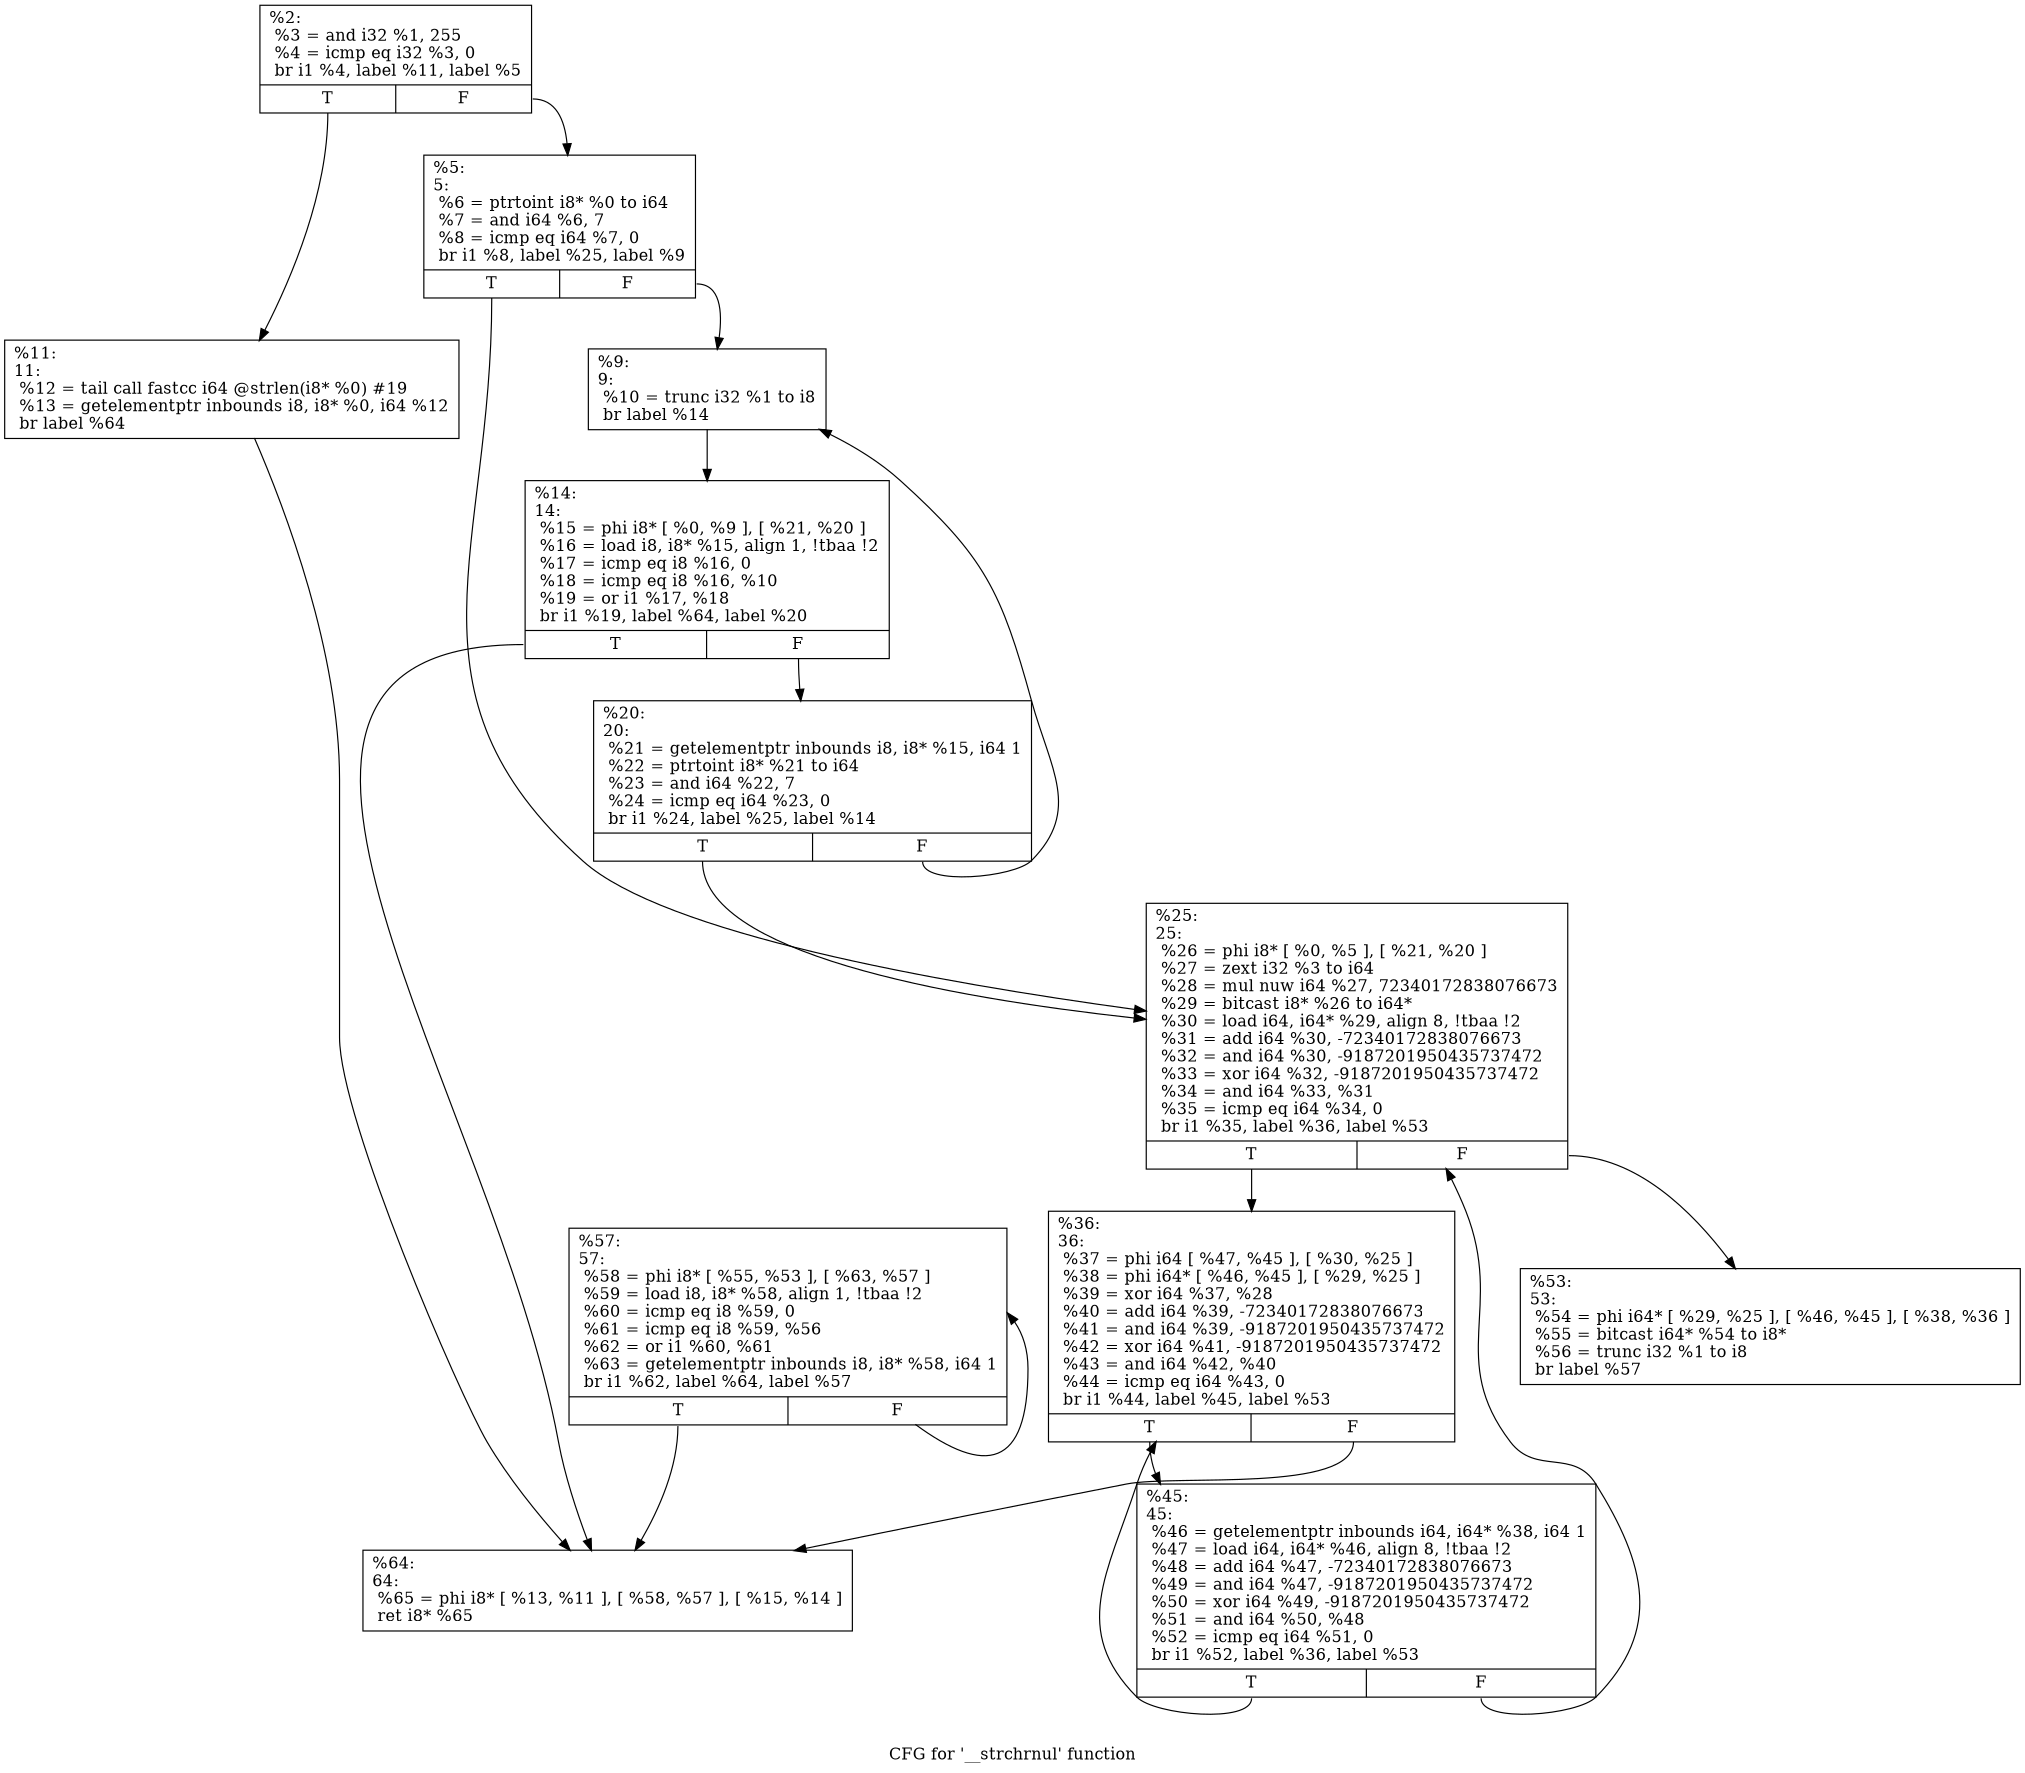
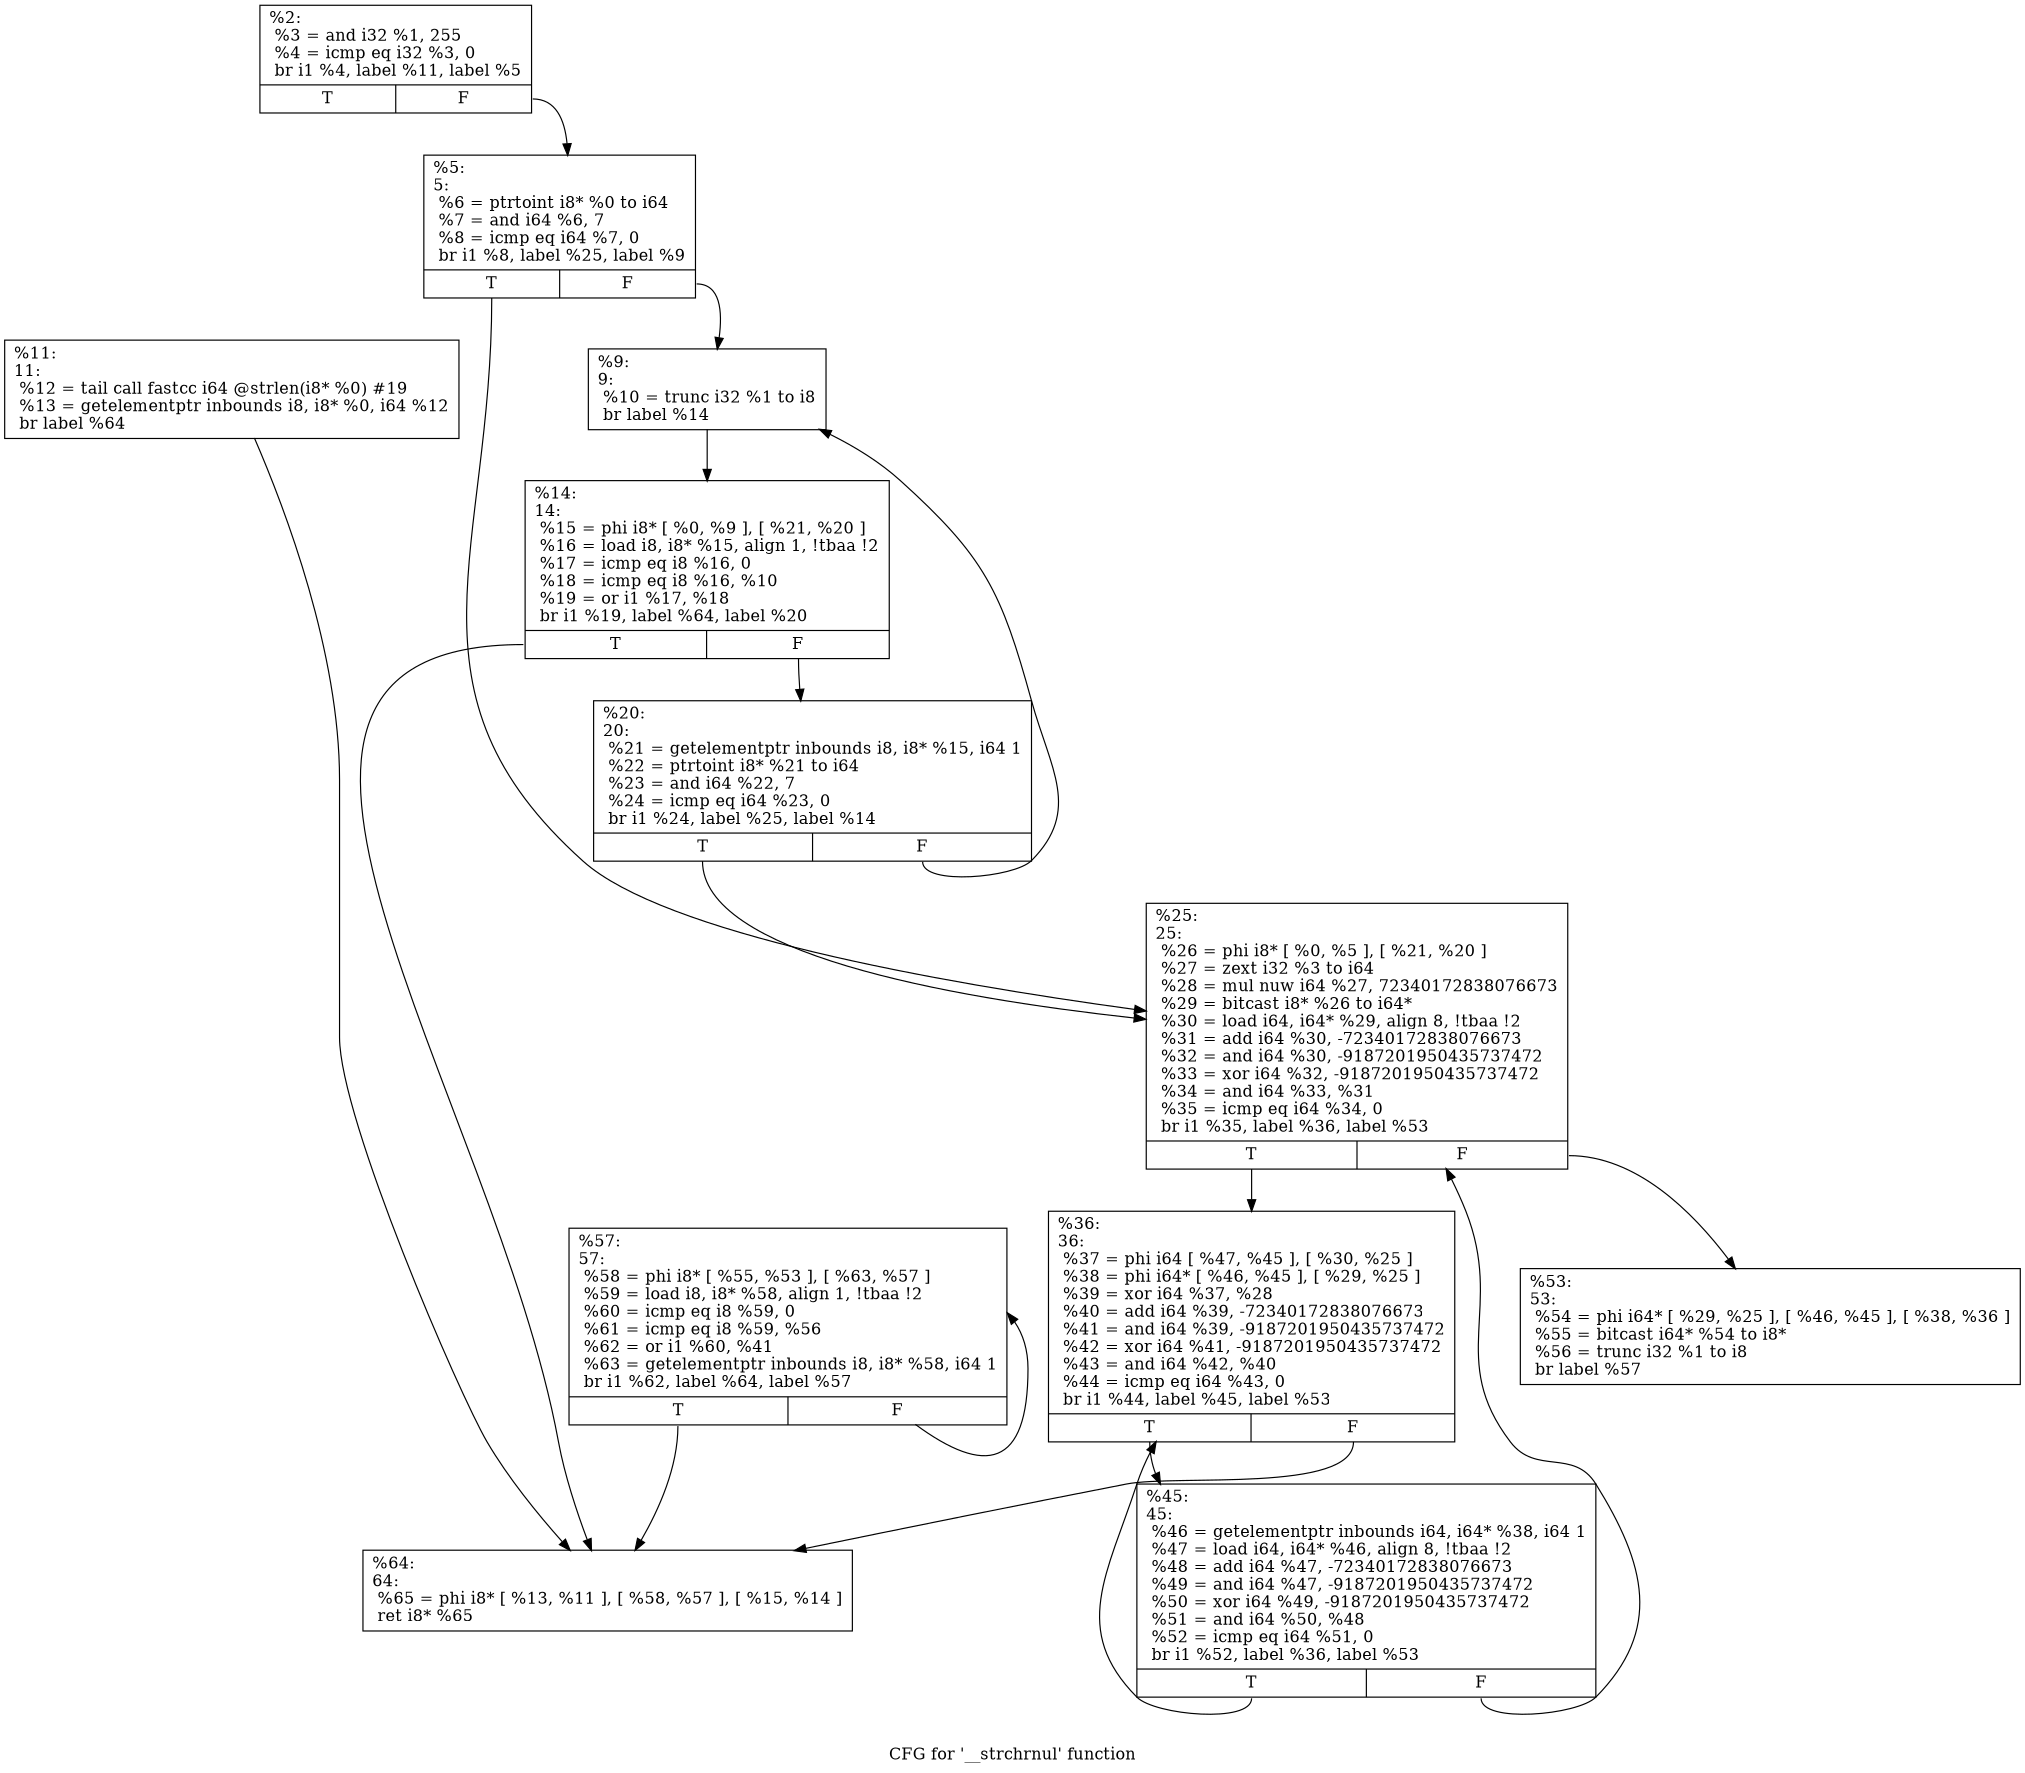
  digraph {
    label="CFG for '__strchrnul' function"
    node [shape=record]
    edge [tailport=s0]
    n1 [label="{%2:\l  %3 = and i32 %1, 255\l  %4 = icmp eq i32 %3, 0\l  br i1 %4, label %11, label %5\l|{<s0>T|<s1>F}}"]
    n2 [label="{%11:\l11:                                               \l  %12 = tail call fastcc i64 @strlen(i8* %0) #19\l  %13 = getelementptr inbounds i8, i8* %0, i64 %12\l  br label %64\l}"]
    n3 [label="{%5:\l5:                                                \l  %6 = ptrtoint i8* %0 to i64\l  %7 = and i64 %6, 7\l  %8 = icmp eq i64 %7, 0\l  br i1 %8, label %25, label %9\l|{<s0>T|<s1>F}}"]
    n4 [label="{%64:\l64:                                               \l  %65 = phi i8* [ %13, %11 ], [ %58, %57 ], [ %15, %14 ]\l  ret i8* %65\l}"]
    n5 [label="{%25:\l25:                                               \l  %26 = phi i8* [ %0, %5 ], [ %21, %20 ]\l  %27 = zext i32 %3 to i64\l  %28 = mul nuw i64 %27, 72340172838076673\l  %29 = bitcast i8* %26 to i64*\l  %30 = load i64, i64* %29, align 8, !tbaa !2\l  %31 = add i64 %30, -72340172838076673\l  %32 = and i64 %30, -9187201950435737472\l  %33 = xor i64 %32, -9187201950435737472\l  %34 = and i64 %33, %31\l  %35 = icmp eq i64 %34, 0\l  br i1 %35, label %36, label %53\l|{<s0>T|<s1>F}}"]
    n6 [label="{%9:\l9:                                                \l  %10 = trunc i32 %1 to i8\l  br label %14\l}"]
    n7 [label="{%36:\l36:                                               \l  %37 = phi i64 [ %47, %45 ], [ %30, %25 ]\l  %38 = phi i64* [ %46, %45 ], [ %29, %25 ]\l  %39 = xor i64 %37, %28\l  %40 = add i64 %39, -72340172838076673\l  %41 = and i64 %39, -9187201950435737472\l  %42 = xor i64 %41, -9187201950435737472\l  %43 = and i64 %42, %40\l  %44 = icmp eq i64 %43, 0\l  br i1 %44, label %45, label %53\l|{<s0>T|<s1>F}}"]
    n8 [label="{%53:\l53:                                               \l  %54 = phi i64* [ %29, %25 ], [ %46, %45 ], [ %38, %36 ]\l  %55 = bitcast i64* %54 to i8*\l  %56 = trunc i32 %1 to i8\l  br label %57\l}"]
    n9 [label="{%14:\l14:                                               \l  %15 = phi i8* [ %0, %9 ], [ %21, %20 ]\l  %16 = load i8, i8* %15, align 1, !tbaa !2\l  %17 = icmp eq i8 %16, 0\l  %18 = icmp eq i8 %16, %10\l  %19 = or i1 %17, %18\l  br i1 %19, label %64, label %20\l|{<s0>T|<s1>F}}"]
    n10 [label="{%45:\l45:                                               \l  %46 = getelementptr inbounds i64, i64* %38, i64 1\l  %47 = load i64, i64* %46, align 8, !tbaa !2\l  %48 = add i64 %47, -72340172838076673\l  %49 = and i64 %47, -9187201950435737472\l  %50 = xor i64 %49, -9187201950435737472\l  %51 = and i64 %50, %48\l  %52 = icmp eq i64 %51, 0\l  br i1 %52, label %36, label %53\l|{<s0>T|<s1>F}}"]
    n11 [label="{%20:\l20:                                               \l  %21 = getelementptr inbounds i8, i8* %15, i64 1\l  %22 = ptrtoint i8* %21 to i64\l  %23 = and i64 %22, 7\l  %24 = icmp eq i64 %23, 0\l  br i1 %24, label %25, label %14\l|{<s0>T|<s1>F}}"]
-   n12 [label="{%57:\l57:                                               \l  %58 = phi i8* [ %55, %53 ], [ %63, %57 ]\l  %59 = load i8, i8* %58, align 1, !tbaa !2\l  %60 = icmp eq i8 %59, 0\l  %61 = icmp eq i8 %59, %56\l  %62 = or i1 %60, %61\l  %63 = getelementptr inbounds i8, i8* %58, i64 1\l  br i1 %62, label %64, label %57\l|{<s0>T|<s1>F}}"]
-   n1 -> n2
+   n12 [label="{%57:\l57:                                               \l  %58 = phi i8* [ %55, %53 ], [ %63, %57 ]\l  %59 = load i8, i8* %58, align 1, !tbaa !2\l  %60 = icmp eq i8 %59, 0\l  %61 = icmp eq i8 %59, %56\l  %62 = or i1 %60, %41\l  %63 = getelementptr inbounds i8, i8* %58, i64 1\l  br i1 %62, label %64, label %57\l|{<s0>T|<s1>F}}"]
    n1 -> n3 [tailport=s1]
    n2 -> n4
    n3 -> n5
    n3 -> n6 [tailport=s1]
    n5 -> n7
    n5 -> n8 [tailport=s1]
    n6 -> n9
    n7 -> n4 [tailport=s1]
    n7 -> n10
    n9 -> n4
    n9 -> n11 [tailport=s1]
    n10 -> n5 [tailport=s1]
    n10 -> n7
    n11 -> n5
    n11 -> n6 [tailport=s1]
    n12 -> n4
    n12 -> n12 [tailport=s1]
  }
